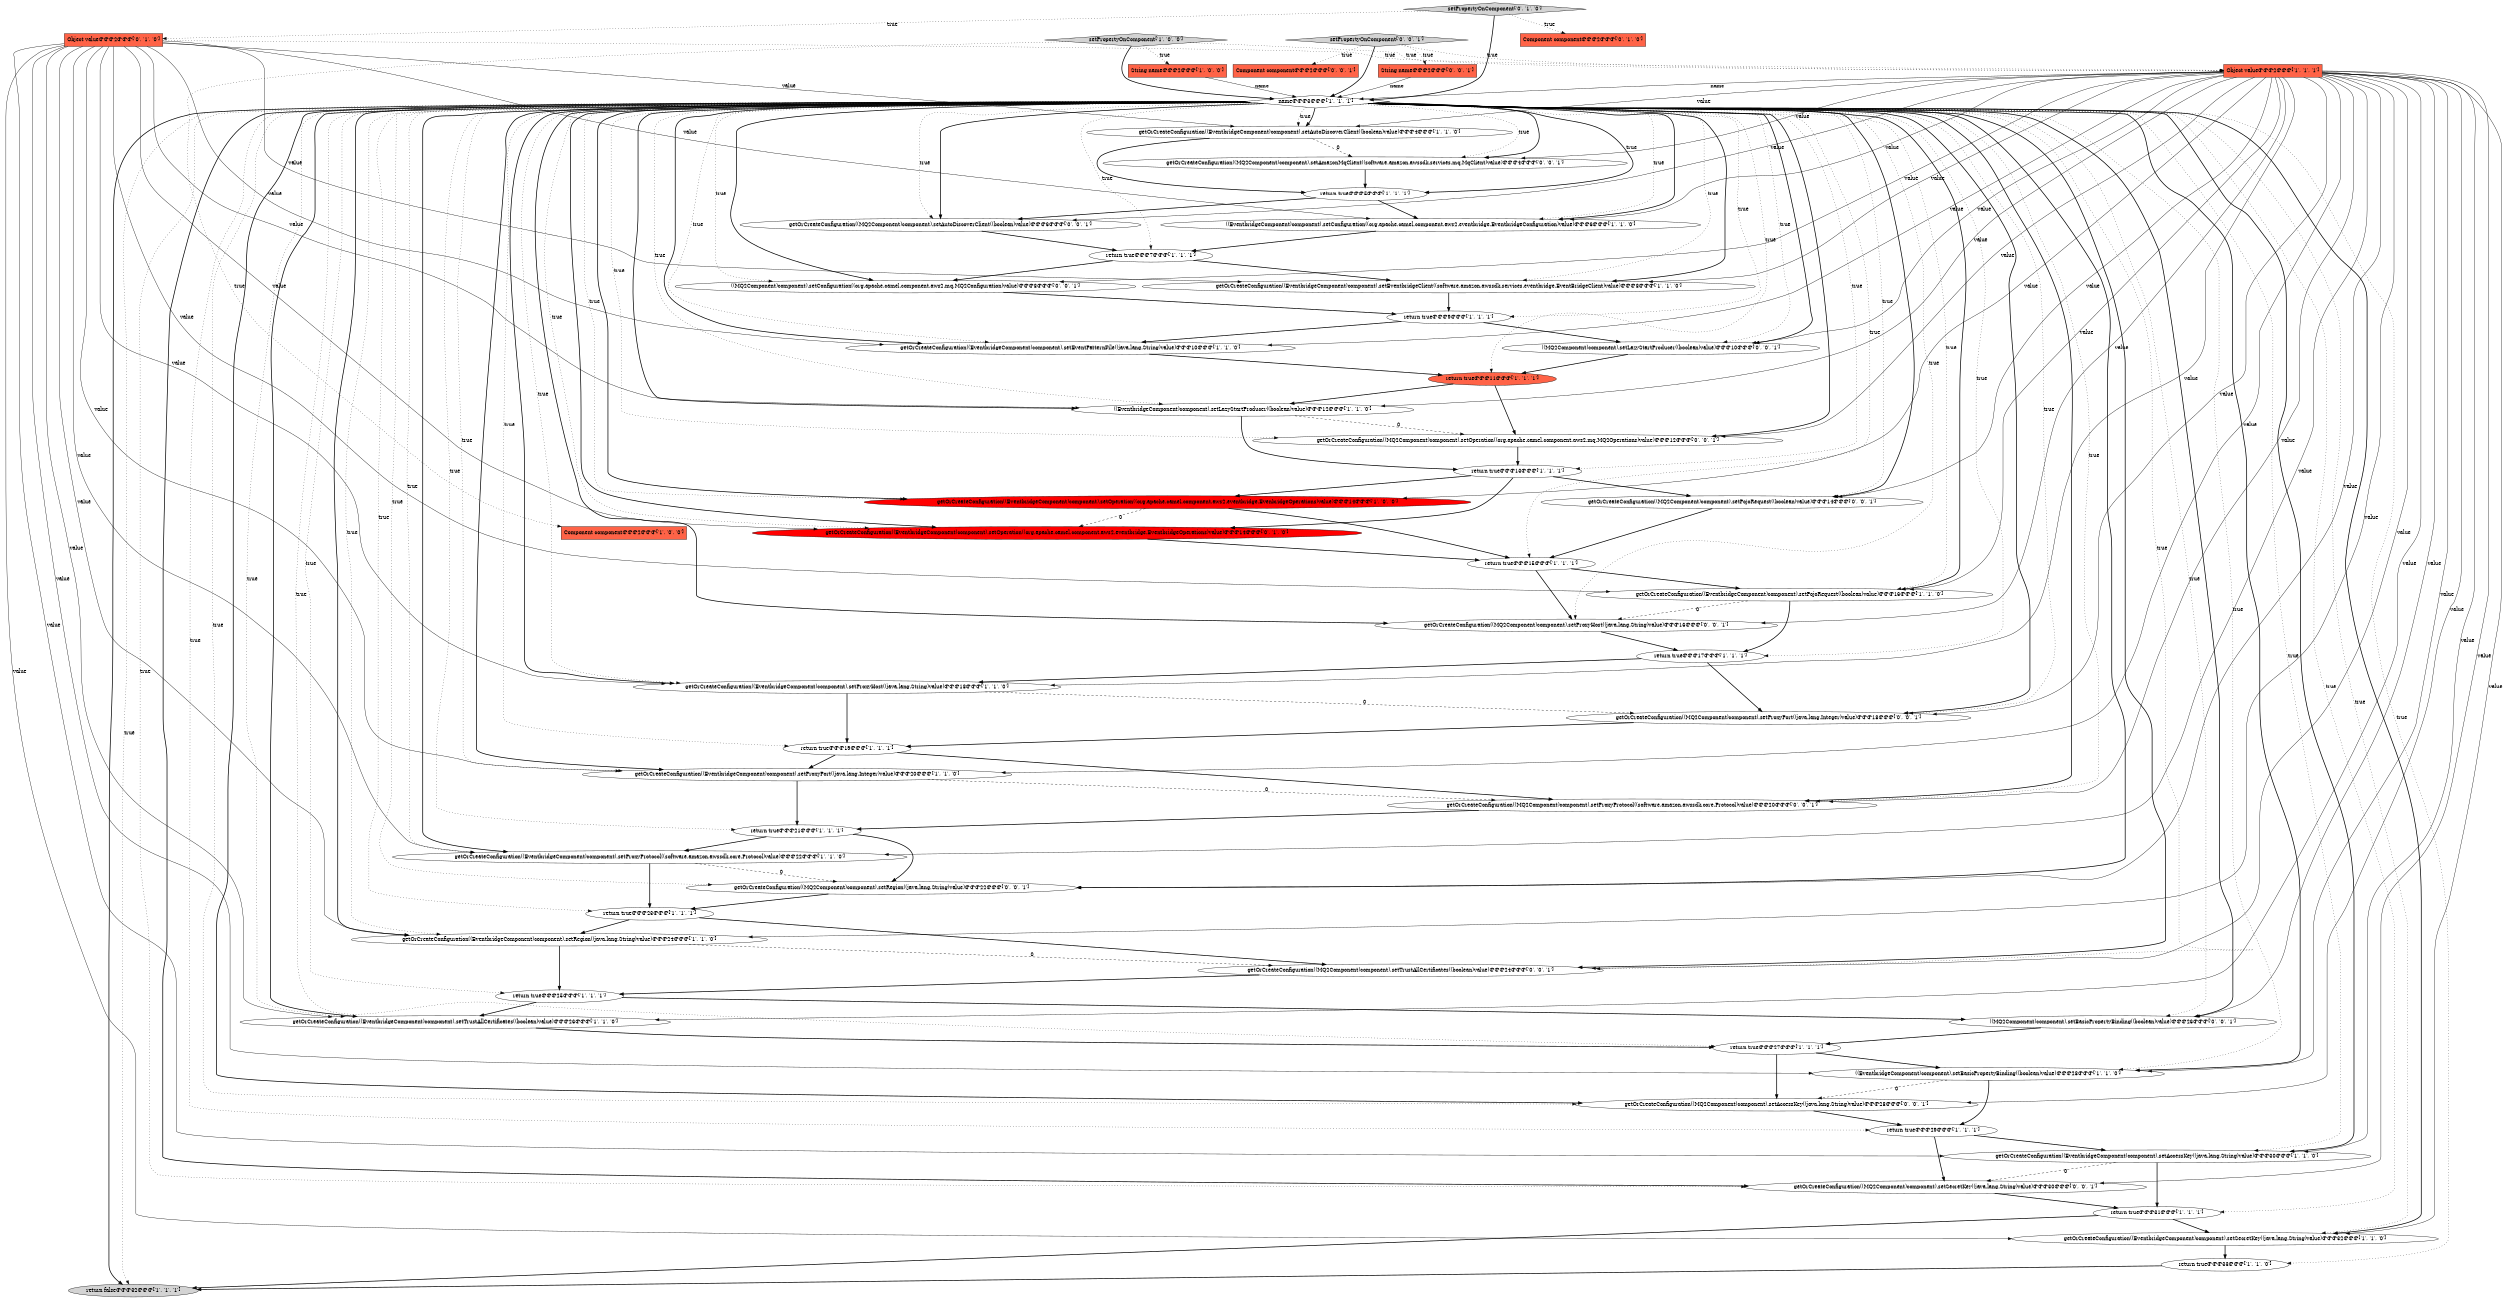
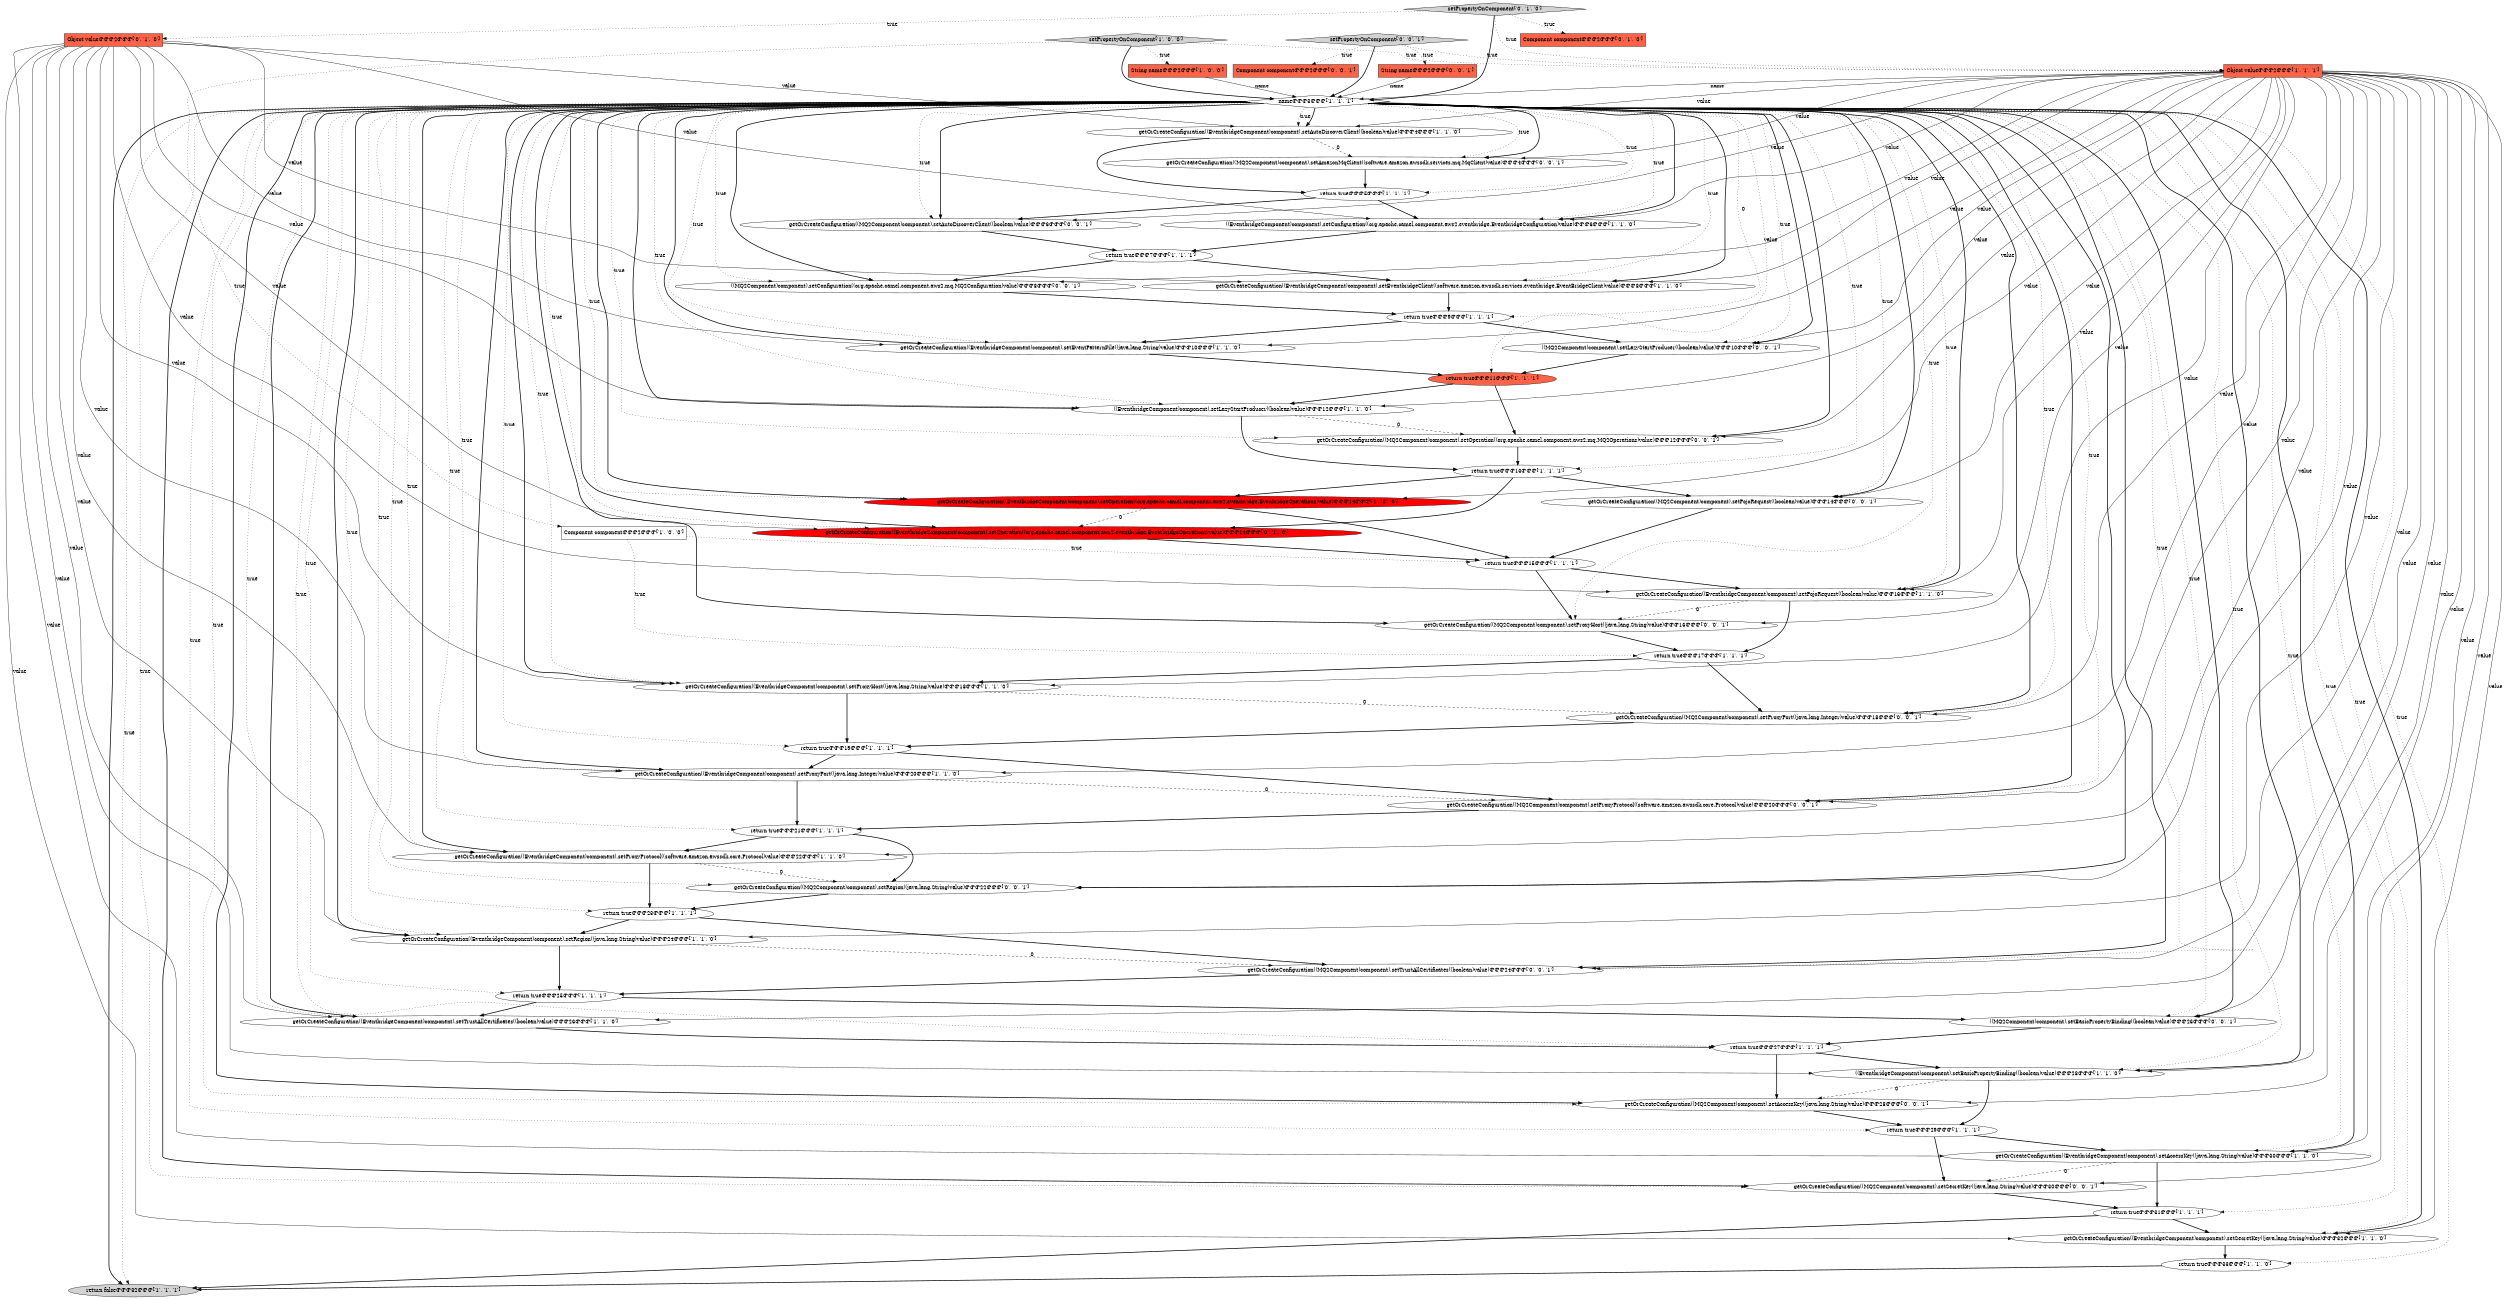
  digraph {
    fontname="DejaVu Serif"
    node [fillcolor=white fontname="DejaVu Serif" shape=ellipse style=filled]
    edge [fontname="DejaVu Serif" style=bold]
    n1 [label="((MQ2Component)component).setLazyStartProducer((boolean)value)@@@10@@@['0', '0', '1']"]
    n2 [fillcolor=tomato label="return true@@@11@@@['1', '1', '1']"]
    n3 [label="getOrCreateConfiguration((MQ2Component)component).setOperation((org.apache.camel.component.aws2.mq.MQ2Operations)value)@@@12@@@['0', '0', '1']"]
    n4 [label="((EventbridgeComponent)component).setLazyStartProducer((boolean)value)@@@12@@@['1', '1', '0']"]
    n5 [label="getOrCreateConfiguration((MQ2Component)component).setAutoDiscoverClient((boolean)value)@@@6@@@['0', '0', '1']"]
    n6 [label="return true@@@7@@@['1', '1', '1']"]
    n7 [label="((MQ2Component)component).setConfiguration((org.apache.camel.component.aws2.mq.MQ2Configuration)value)@@@8@@@['0', '0', '1']"]
    n8 [label="getOrCreateConfiguration((EventbridgeComponent)component).setEventbridgeClient((software.amazon.awssdk.services.eventbridge.EventBridgeClient)value)@@@8@@@['1', '1', '0']"]
    n9 [fillcolor=lightgray label="setPropertyOnComponent['0', '1', '0']" shape=diamond]
    n10 [fillcolor=tomato label="Component component@@@2@@@['0', '1', '0']" shape=box]
    n11 [fillcolor=tomato label="Object value@@@2@@@['1', '1', '1']" shape=box]
    n12 [label="name@@@3@@@['1', '1', '1']" shape=diamond]
    n13 [fillcolor=tomato label="Object value@@@2@@@['0', '1', '0']" shape=box]
    n14 [label="getOrCreateConfiguration((MQ2Component)component).setAmazonMqClient((software.amazon.awssdk.services.mq.MqClient)value)@@@4@@@['0', '0', '1']"]
    n15 [label="getOrCreateConfiguration((MQ2Component)component).setRegion((java.lang.String)value)@@@22@@@['0', '0', '1']"]
    n16 [label="getOrCreateConfiguration((EventbridgeComponent)component).setProxyPort((java.lang.Integer)value)@@@20@@@['1', '1', '0']"]
    n17 [label="getOrCreateConfiguration((MQ2Component)component).setProxyProtocol((software.amazon.awssdk.core.Protocol)value)@@@20@@@['0', '0', '1']"]
    n18 [label="getOrCreateConfiguration((MQ2Component)component).setProxyHost((java.lang.String)value)@@@16@@@['0', '0', '1']"]
    n19 [label="getOrCreateConfiguration((EventbridgeComponent)component).setPojoRequest((boolean)value)@@@16@@@['1', '1', '0']"]
    n20 [label="getOrCreateConfiguration((EventbridgeComponent)component).setProxyHost((java.lang.String)value)@@@18@@@['1', '1', '0']"]
    n21 [label="getOrCreateConfiguration((MQ2Component)component).setProxyPort((java.lang.Integer)value)@@@18@@@['0', '0', '1']"]
    n22 [label="getOrCreateConfiguration((EventbridgeComponent)component).setRegion((java.lang.String)value)@@@24@@@['1', '1', '0']"]
    n23 [label="getOrCreateConfiguration((MQ2Component)component).setTrustAllCertificates((boolean)value)@@@24@@@['0', '0', '1']"]
    n24 [fillcolor=red label="getOrCreateConfiguration((EventbridgeComponent)component).setOperation((org.apache.camel.component.aws2.eventbridge.EvenbridgeOperations)value)@@@14@@@['1', '0', '0']"]
    n25 [label="getOrCreateConfiguration((EventbridgeComponent)component).setTrustAllCertificates((boolean)value)@@@26@@@['1', '1', '0']"]
    n26 [label="getOrCreateConfiguration((EventbridgeComponent)component).setSecretKey((java.lang.String)value)@@@32@@@['1', '1', '0']"]
    n27 [label="getOrCreateConfiguration((MQ2Component)component).setSecretKey((java.lang.String)value)@@@30@@@['0', '0', '1']"]
    n28 [label="getOrCreateConfiguration((MQ2Component)component).setPojoRequest((boolean)value)@@@14@@@['0', '0', '1']"]
    n29 [label="getOrCreateConfiguration((EventbridgeComponent)component).setEventPatternFile((java.lang.String)value)@@@10@@@['1', '1', '0']"]
    n30 [label="getOrCreateConfiguration((MQ2Component)component).setAccessKey((java.lang.String)value)@@@28@@@['0', '0', '1']"]
    n31 [label="((EventbridgeComponent)component).setBasicPropertyBinding((boolean)value)@@@28@@@['1', '1', '0']"]
    n32 [label="((EventbridgeComponent)component).setConfiguration((org.apache.camel.component.aws2.eventbridge.EventbridgeConfiguration)value)@@@6@@@['1', '1', '0']"]
    n33 [label="getOrCreateConfiguration((EventbridgeComponent)component).setAccessKey((java.lang.String)value)@@@30@@@['1', '1', '0']"]
    n34 [label="((MQ2Component)component).setBasicPropertyBinding((boolean)value)@@@26@@@['0', '0', '1']"]
    n35 [label="getOrCreateConfiguration((EventbridgeComponent)component).setProxyProtocol((software.amazon.awssdk.core.Protocol)value)@@@22@@@['1', '1', '0']"]
    n36 [label="getOrCreateConfiguration((EventbridgeComponent)component).setAutoDiscoverClient((boolean)value)@@@4@@@['1', '1', '0']"]
    n37 [label="return true@@@5@@@['1', '1', '1']"]
    n38 [label="return true@@@23@@@['1', '1', '1']"]
    n39 [label="return true@@@21@@@['1', '1', '1']"]
    n40 [label="return true@@@17@@@['1', '1', '1']"]
    n41 [label="return true@@@13@@@['1', '1', '1']"]
    n42 [label="return true@@@19@@@['1', '1', '1']"]
    n43 [label="return true@@@25@@@['1', '1', '1']"]
    n44 [label="return true@@@15@@@['1', '1', '1']"]
    n45 [fillcolor=red label="getOrCreateConfiguration((EventbridgeComponent)component).setOperation((org.apache.camel.component.aws2.eventbridge.EventbridgeOperations)value)@@@14@@@['0', '1', '0']"]
    n46 [label="return true@@@27@@@['1', '1', '1']"]
    n47 [label="return true@@@31@@@['1', '1', '1']"]
    n48 [fillcolor=lightgray label="return false@@@32@@@['1', '1', '1']"]
    n49 [label="return true@@@9@@@['1', '1', '1']"]
    n50 [label="return true@@@33@@@['1', '1', '0']"]
    n51 [label="return true@@@29@@@['1', '1', '1']"]
    n52 [fillcolor=lightgray label="setPropertyOnComponent['1', '0', '0']" shape=diamond]
    n53 [fillcolor=tomato label="String name@@@2@@@['1', '0', '0']" shape=box]
-   n54 [fillcolor=tomato label="Component component@@@2@@@['1', '0', '0']" shape=box]
+   n54 [label="Component component@@@2@@@['1', '0', '0']" shape=box]
    n55 [fillcolor=lightgray label="setPropertyOnComponent['0', '0', '1']" shape=diamond]
    n56 [fillcolor=tomato label="String name@@@2@@@['0', '0', '1']" shape=box]
    n57 [fillcolor=tomato label="Component component@@@2@@@['0', '0', '1']" shape=box]
    n1 -> n2
    n2 -> n3
    n2 -> n4
    n3 -> n41
    n4 -> n3 [label=0 style=dashed]
    n4 -> n41
    n5 -> n6
    n6 -> n7
    n6 -> n8
    n7 -> n49
    n8 -> n49
    n9 -> n10 [label=true style=dotted]
-   n13 -> n11 [label=true style=dotted]
+   n9 -> n11 [label=true style=dotted]
    n9 -> n12
    n9 -> n13 [label=true style=dotted]
    n11 -> n1 [label=value style=solid]
    n11 -> n3 [label=value style=solid]
    n11 -> n4 [label=value style=solid]
    n11 -> n5 [label=value style=solid]
    n11 -> n7 [label=value style=solid]
    n11 -> n8 [label=value style=solid]
    n11 -> n12 [label=name style=solid]
    n11 -> n14 [label=value style=solid]
    n11 -> n15 [label=value style=solid]
    n11 -> n16 [label=value style=solid]
    n11 -> n17 [label=value style=solid]
    n11 -> n18 [label=value style=solid]
    n11 -> n19 [label=value style=solid]
    n11 -> n20 [label=value style=solid]
    n11 -> n21 [label=value style=solid]
    n11 -> n22 [label=value style=solid]
    n11 -> n23 [label=value style=solid]
    n11 -> n24 [label=value style=solid]
    n11 -> n25 [label=value style=solid]
    n11 -> n26 [label=value style=solid]
    n11 -> n27 [label=value style=solid]
    n11 -> n28 [label=value style=solid]
    n11 -> n29 [label=value style=solid]
    n11 -> n30 [label=value style=solid]
    n11 -> n31 [label=value style=solid]
    n11 -> n32 [label=value style=solid]
    n11 -> n33 [label=value style=solid]
    n11 -> n34 [label=value style=solid]
    n11 -> n35 [label=value style=solid]
    n11 -> n36 [label=value style=solid]
    n12 -> n1 [label=true style=dotted]
    n12 -> n1
-   n12 -> n2 [label=true style=dotted]
+   n12 -> n2 [label=value style=dotted]
    n12 -> n3
    n12 -> n3 [label=true style=dotted]
    n12 -> n4
    n12 -> n4 [label=true style=dotted]
    n12 -> n5
    n12 -> n5 [label=true style=dotted]
-   n12 -> n6 [label=true style=dotted]
    n12 -> n7 [label=true style=dotted]
    n12 -> n7
    n12 -> n8 [label=true style=dotted]
    n12 -> n8
    n12 -> n14
    n12 -> n14 [label=true style=dotted]
    n12 -> n15 [label=true style=dotted]
    n12 -> n15
    n12 -> n16 [label=true style=dotted]
    n12 -> n16
    n12 -> n17
    n12 -> n17 [label=true style=dotted]
    n12 -> n18 [label=true style=dotted]
    n12 -> n18
    n12 -> n19 [label=true style=dotted]
    n12 -> n19
    n12 -> n20 [label=true style=dotted]
    n12 -> n20
    n12 -> n21
    n12 -> n21 [label=true style=dotted]
    n12 -> n22
    n12 -> n22 [label=true style=dotted]
    n12 -> n23
    n12 -> n23 [label=true style=dotted]
    n12 -> n24 [label=true style=dotted]
    n12 -> n24
    n12 -> n25
    n12 -> n25 [label=true style=dotted]
    n12 -> n26 [label=true style=dotted]
    n12 -> n26
    n12 -> n27 [label=true style=dotted]
    n12 -> n27
    n12 -> n28 [label=true style=dotted]
    n12 -> n28
    n12 -> n29 [label=true style=dotted]
    n12 -> n29
    n12 -> n30 [label=true style=dotted]
    n12 -> n30
    n12 -> n31
    n12 -> n31 [label=true style=dotted]
    n12 -> n32 [label=true style=dotted]
    n12 -> n32
    n12 -> n33
    n12 -> n33 [label=true style=dotted]
    n12 -> n34 [label=true style=dotted]
    n12 -> n34
    n12 -> n35 [label=true style=dotted]
    n12 -> n35
    n12 -> n36 [label=true style=dotted]
    n12 -> n36
-   n12 -> n37 [label=true]
+   n12 -> n37 [label=true style=dotted]
    n12 -> n38 [label=true style=dotted]
    n12 -> n39 [label=true style=dotted]
-   n12 -> n40 [label=true style=dotted]
+   n54 -> n40 [label=true style=dotted]
    n12 -> n41 [label=true style=dotted]
    n12 -> n42 [label=true style=dotted]
    n12 -> n43 [label=true style=dotted]
-   n12 -> n44 [label=true style=dotted]
+   n54 -> n44 [label=true style=dotted]
    n12 -> n45
    n12 -> n45 [label=true style=dotted]
    n12 -> n46 [label=true style=dotted]
    n12 -> n47 [label=true style=dotted]
    n12 -> n48 [label=true style=dotted]
    n12 -> n48
-   n12 -> n49 [label=true style=dotted]
+   n12 -> n49 [label=0 style=dotted]
    n12 -> n50 [label=true style=dotted]
    n12 -> n51 [label=true style=dotted]
    n13 -> n4 [label=value style=solid]
    n13 -> n8 [label=value style=solid]
    n13 -> n16 [label=value style=solid]
    n13 -> n19 [label=value style=solid]
    n13 -> n20 [label=value style=solid]
    n13 -> n22 [label=value style=solid]
    n13 -> n25 [label=value style=solid]
    n13 -> n26 [label=value style=solid]
    n13 -> n29 [label=value style=solid]
    n13 -> n31 [label=value style=solid]
    n13 -> n32 [label=value style=solid]
    n13 -> n33 [label=value style=solid]
    n13 -> n35 [label=value style=solid]
    n13 -> n36 [label=value style=solid]
    n13 -> n45 [label=value style=solid]
    n14 -> n37
    n15 -> n38
    n16 -> n17 [label=0 style=dashed]
    n16 -> n39
    n17 -> n39
    n18 -> n40
    n19 -> n18 [label=0 style=dashed]
    n19 -> n40
    n20 -> n21 [label=0 style=dashed]
    n20 -> n42
    n21 -> n42
    n22 -> n23 [label=0 style=dashed]
    n22 -> n43
    n23 -> n43
    n24 -> n44
    n24 -> n45 [label=0 style=dashed]
    n25 -> n46
    n26 -> n50
    n27 -> n47
    n28 -> n44
    n29 -> n2
    n30 -> n51
    n31 -> n30 [label=0 style=dashed]
    n31 -> n51
    n32 -> n6
    n33 -> n27 [label=0 style=dashed]
    n33 -> n47
    n34 -> n46
    n35 -> n15 [label=0 style=dashed]
    n35 -> n38
    n36 -> n14 [label=0 style=dashed]
    n36 -> n37
    n37 -> n5
    n37 -> n32
    n38 -> n22
    n38 -> n23
    n39 -> n15
    n39 -> n35
    n40 -> n20
    n40 -> n21
    n41 -> n24
    n41 -> n28
    n41 -> n45
    n42 -> n16
    n42 -> n17
    n43 -> n25
    n43 -> n34
    n44 -> n18
    n44 -> n19
    n45 -> n44
    n46 -> n30
    n46 -> n31
    n47 -> n26
    n47 -> n48
    n49 -> n1
    n49 -> n29
    n50 -> n48
    n51 -> n27
    n51 -> n33
    n52 -> n11 [label=true style=dotted]
    n52 -> n12
    n52 -> n53 [label=true style=dotted]
    n52 -> n54 [label=true style=dotted]
    n53 -> n12 [label=name style=solid]
    n55 -> n11 [label=true style=dotted]
    n55 -> n12
    n55 -> n56 [label=true style=dotted]
    n55 -> n57 [label=true style=dotted]
    n56 -> n12 [label=name style=solid]
  }
